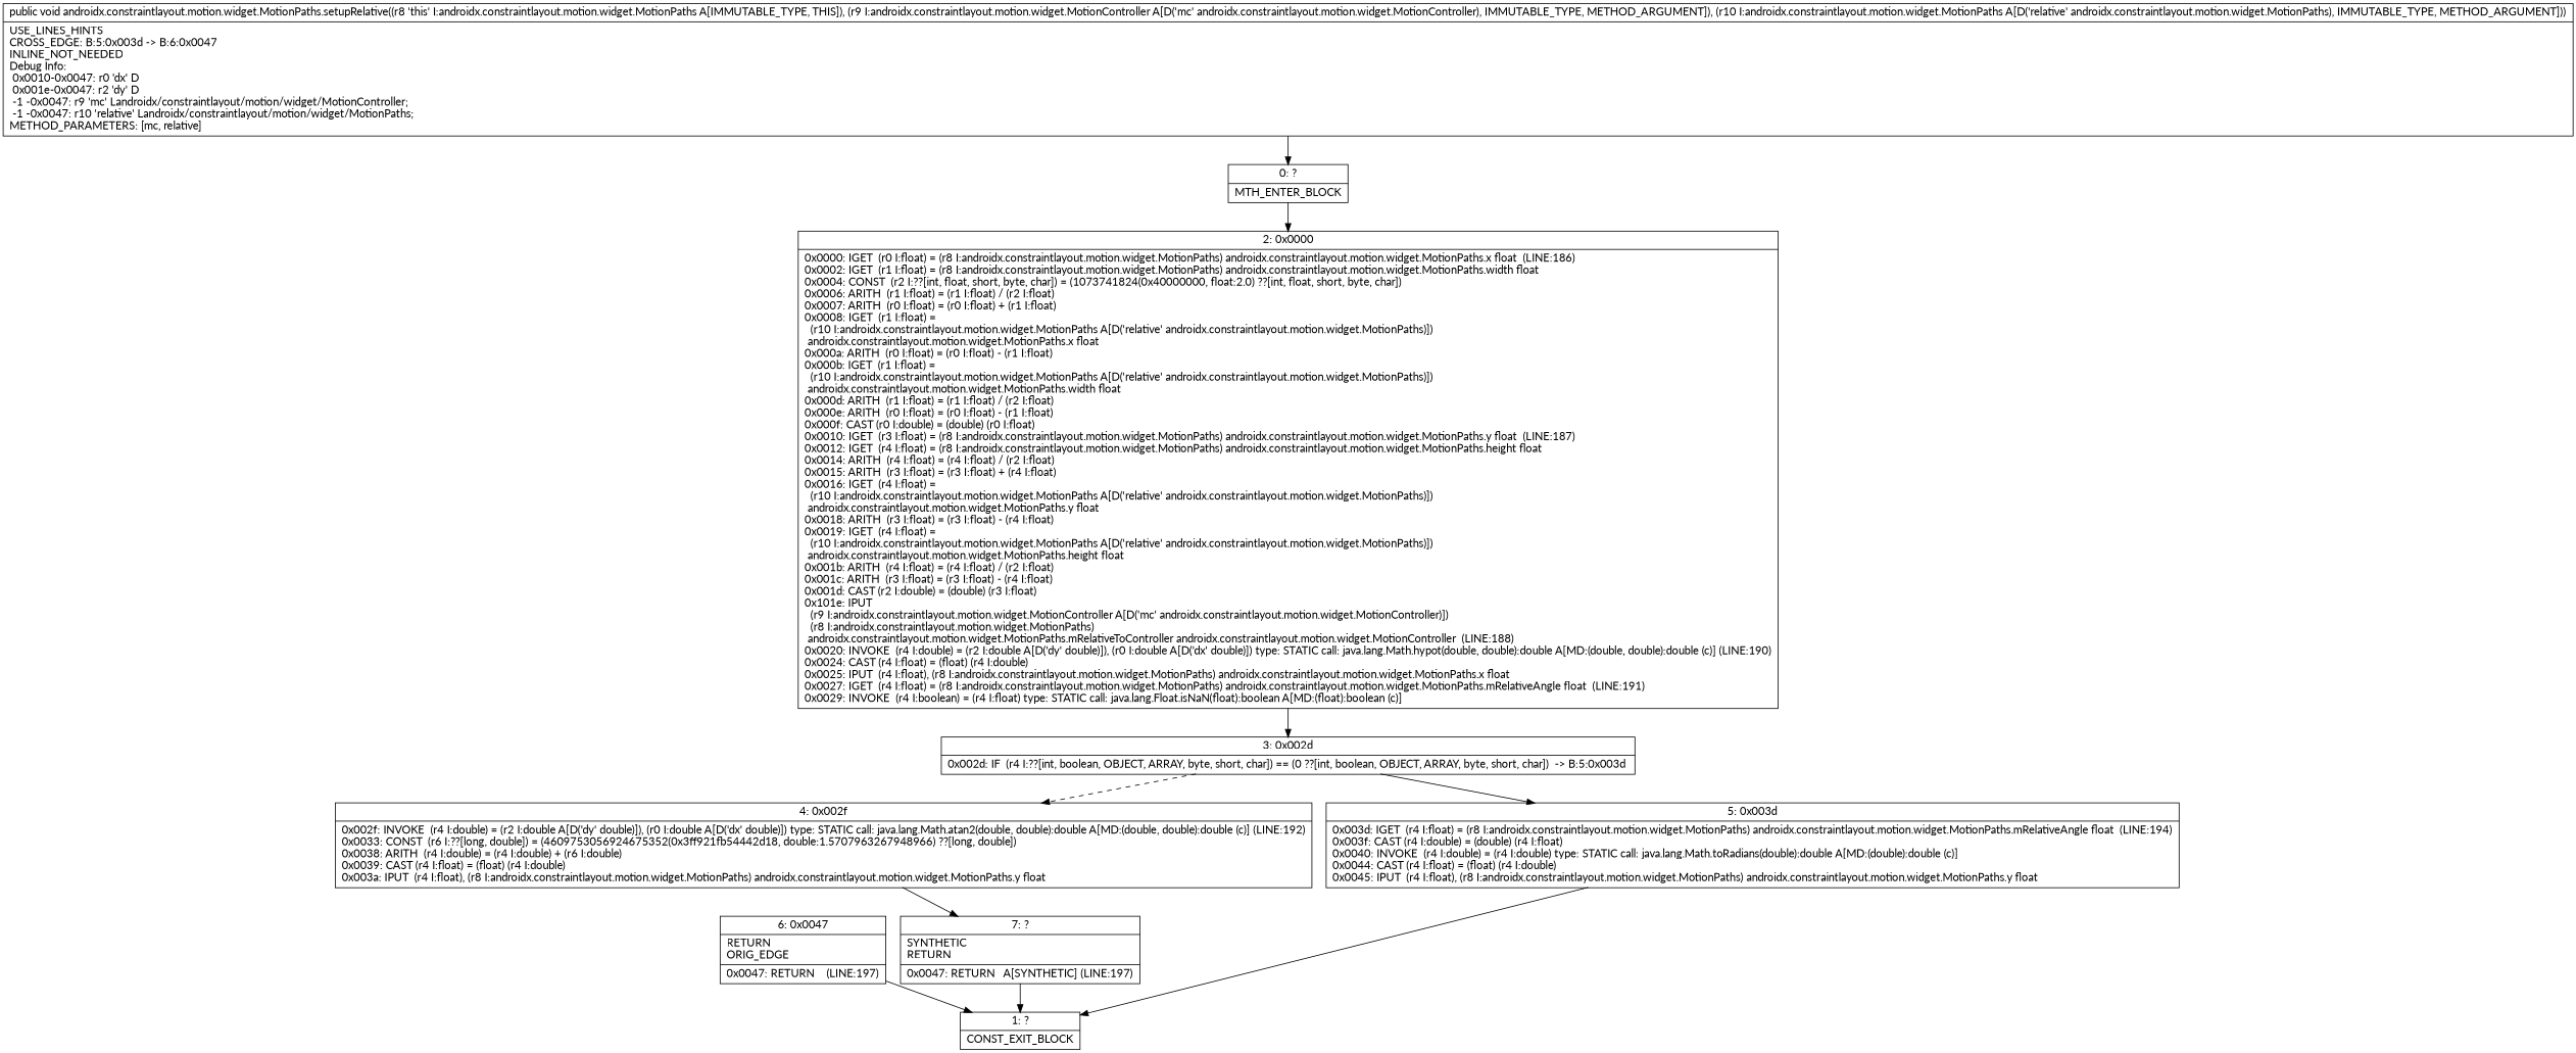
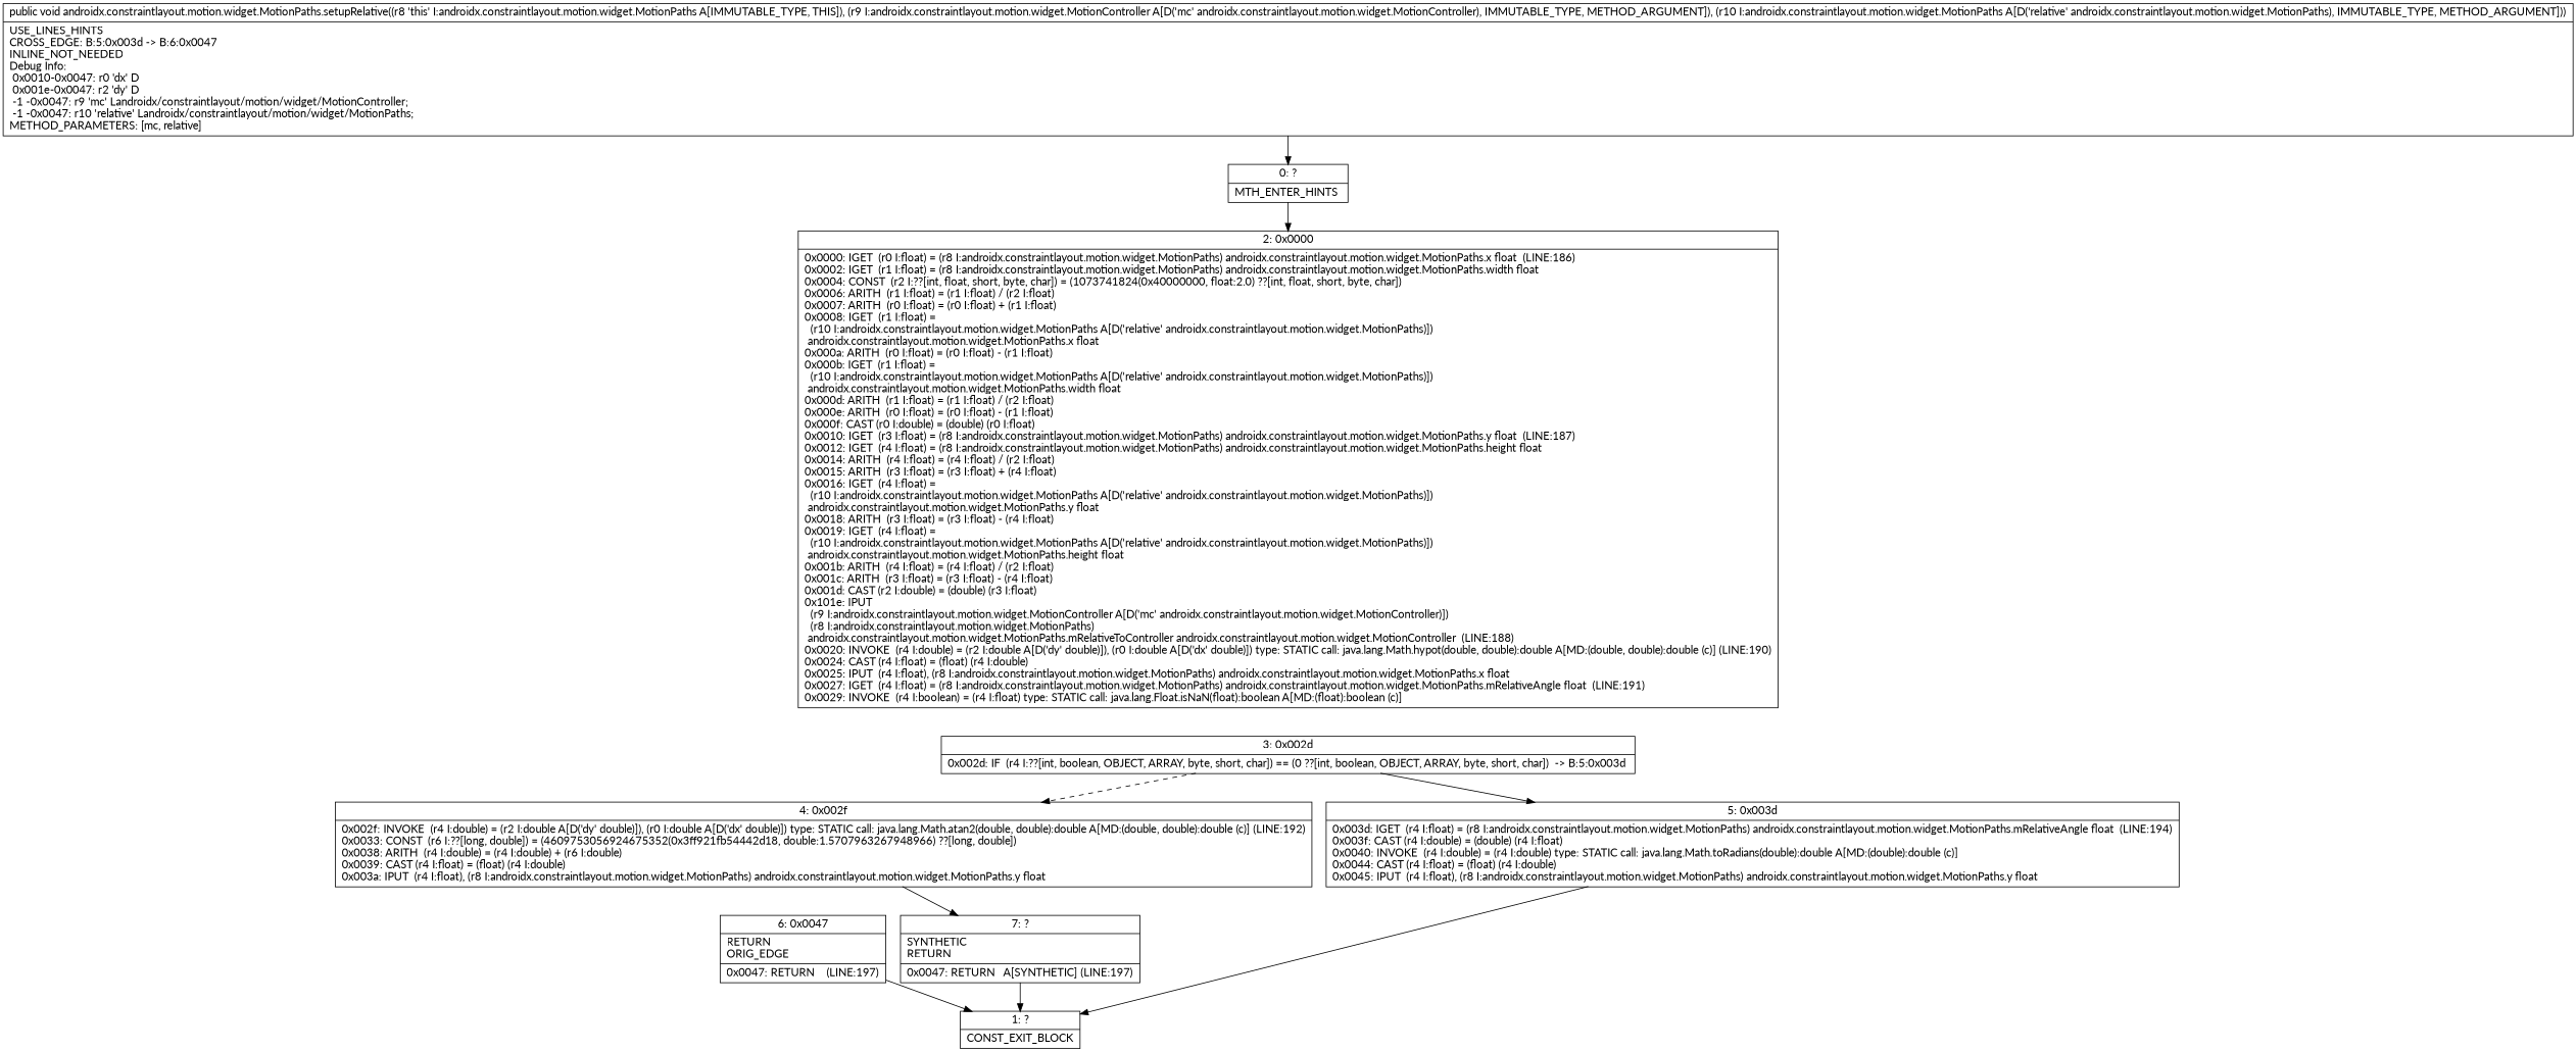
  digraph {
    fontname=Lato
    node [fontname=Lato shape=record]
    edge [fontname=Lato]
-   n1 [label="{0\:\ ?|MTH_ENTER_BLOCK\l}"]
+   n1 [label="{0\:\ ?|MTH_ENTER_HINTS\l}"]
    n2 [label="{2\:\ 0x0000|0x0000: IGET  (r0 I:float) = (r8 I:androidx.constraintlayout.motion.widget.MotionPaths) androidx.constraintlayout.motion.widget.MotionPaths.x float  (LINE:186)\l0x0002: IGET  (r1 I:float) = (r8 I:androidx.constraintlayout.motion.widget.MotionPaths) androidx.constraintlayout.motion.widget.MotionPaths.width float \l0x0004: CONST  (r2 I:??[int, float, short, byte, char]) = (1073741824(0x40000000, float:2.0) ??[int, float, short, byte, char]) \l0x0006: ARITH  (r1 I:float) = (r1 I:float) \/ (r2 I:float) \l0x0007: ARITH  (r0 I:float) = (r0 I:float) + (r1 I:float) \l0x0008: IGET  (r1 I:float) = \l  (r10 I:androidx.constraintlayout.motion.widget.MotionPaths A[D('relative' androidx.constraintlayout.motion.widget.MotionPaths)])\l androidx.constraintlayout.motion.widget.MotionPaths.x float \l0x000a: ARITH  (r0 I:float) = (r0 I:float) \- (r1 I:float) \l0x000b: IGET  (r1 I:float) = \l  (r10 I:androidx.constraintlayout.motion.widget.MotionPaths A[D('relative' androidx.constraintlayout.motion.widget.MotionPaths)])\l androidx.constraintlayout.motion.widget.MotionPaths.width float \l0x000d: ARITH  (r1 I:float) = (r1 I:float) \/ (r2 I:float) \l0x000e: ARITH  (r0 I:float) = (r0 I:float) \- (r1 I:float) \l0x000f: CAST (r0 I:double) = (double) (r0 I:float) \l0x0010: IGET  (r3 I:float) = (r8 I:androidx.constraintlayout.motion.widget.MotionPaths) androidx.constraintlayout.motion.widget.MotionPaths.y float  (LINE:187)\l0x0012: IGET  (r4 I:float) = (r8 I:androidx.constraintlayout.motion.widget.MotionPaths) androidx.constraintlayout.motion.widget.MotionPaths.height float \l0x0014: ARITH  (r4 I:float) = (r4 I:float) \/ (r2 I:float) \l0x0015: ARITH  (r3 I:float) = (r3 I:float) + (r4 I:float) \l0x0016: IGET  (r4 I:float) = \l  (r10 I:androidx.constraintlayout.motion.widget.MotionPaths A[D('relative' androidx.constraintlayout.motion.widget.MotionPaths)])\l androidx.constraintlayout.motion.widget.MotionPaths.y float \l0x0018: ARITH  (r3 I:float) = (r3 I:float) \- (r4 I:float) \l0x0019: IGET  (r4 I:float) = \l  (r10 I:androidx.constraintlayout.motion.widget.MotionPaths A[D('relative' androidx.constraintlayout.motion.widget.MotionPaths)])\l androidx.constraintlayout.motion.widget.MotionPaths.height float \l0x001b: ARITH  (r4 I:float) = (r4 I:float) \/ (r2 I:float) \l0x001c: ARITH  (r3 I:float) = (r3 I:float) \- (r4 I:float) \l0x001d: CAST (r2 I:double) = (double) (r3 I:float) \l0x101e: IPUT  \l  (r9 I:androidx.constraintlayout.motion.widget.MotionController A[D('mc' androidx.constraintlayout.motion.widget.MotionController)])\l  (r8 I:androidx.constraintlayout.motion.widget.MotionPaths)\l androidx.constraintlayout.motion.widget.MotionPaths.mRelativeToController androidx.constraintlayout.motion.widget.MotionController  (LINE:188)\l0x0020: INVOKE  (r4 I:double) = (r2 I:double A[D('dy' double)]), (r0 I:double A[D('dx' double)]) type: STATIC call: java.lang.Math.hypot(double, double):double A[MD:(double, double):double (c)] (LINE:190)\l0x0024: CAST (r4 I:float) = (float) (r4 I:double) \l0x0025: IPUT  (r4 I:float), (r8 I:androidx.constraintlayout.motion.widget.MotionPaths) androidx.constraintlayout.motion.widget.MotionPaths.x float \l0x0027: IGET  (r4 I:float) = (r8 I:androidx.constraintlayout.motion.widget.MotionPaths) androidx.constraintlayout.motion.widget.MotionPaths.mRelativeAngle float  (LINE:191)\l0x0029: INVOKE  (r4 I:boolean) = (r4 I:float) type: STATIC call: java.lang.Float.isNaN(float):boolean A[MD:(float):boolean (c)]\l}"]
    n3 [label="{3\:\ 0x002d|0x002d: IF  (r4 I:??[int, boolean, OBJECT, ARRAY, byte, short, char]) == (0 ??[int, boolean, OBJECT, ARRAY, byte, short, char])  \-\> B:5:0x003d \l}"]
    n4 [label="{4\:\ 0x002f|0x002f: INVOKE  (r4 I:double) = (r2 I:double A[D('dy' double)]), (r0 I:double A[D('dx' double)]) type: STATIC call: java.lang.Math.atan2(double, double):double A[MD:(double, double):double (c)] (LINE:192)\l0x0033: CONST  (r6 I:??[long, double]) = (4609753056924675352(0x3ff921fb54442d18, double:1.5707963267948966) ??[long, double]) \l0x0038: ARITH  (r4 I:double) = (r4 I:double) + (r6 I:double) \l0x0039: CAST (r4 I:float) = (float) (r4 I:double) \l0x003a: IPUT  (r4 I:float), (r8 I:androidx.constraintlayout.motion.widget.MotionPaths) androidx.constraintlayout.motion.widget.MotionPaths.y float \l}"]
    n5 [label="{5\:\ 0x003d|0x003d: IGET  (r4 I:float) = (r8 I:androidx.constraintlayout.motion.widget.MotionPaths) androidx.constraintlayout.motion.widget.MotionPaths.mRelativeAngle float  (LINE:194)\l0x003f: CAST (r4 I:double) = (double) (r4 I:float) \l0x0040: INVOKE  (r4 I:double) = (r4 I:double) type: STATIC call: java.lang.Math.toRadians(double):double A[MD:(double):double (c)]\l0x0044: CAST (r4 I:float) = (float) (r4 I:double) \l0x0045: IPUT  (r4 I:float), (r8 I:androidx.constraintlayout.motion.widget.MotionPaths) androidx.constraintlayout.motion.widget.MotionPaths.y float \l}"]
    n6 [label="{7\:\ ?|SYNTHETIC\lRETURN\l|0x0047: RETURN   A[SYNTHETIC] (LINE:197)\l}"]
    n7 [label="{1\:\ ?|CONST_EXIT_BLOCK\l}"]
    n8 [label="{6\:\ 0x0047|RETURN\lORIG_EDGE\l|0x0047: RETURN    (LINE:197)\l}"]
    n9 [label="{public void androidx.constraintlayout.motion.widget.MotionPaths.setupRelative((r8 'this' I:androidx.constraintlayout.motion.widget.MotionPaths A[IMMUTABLE_TYPE, THIS]), (r9 I:androidx.constraintlayout.motion.widget.MotionController A[D('mc' androidx.constraintlayout.motion.widget.MotionController), IMMUTABLE_TYPE, METHOD_ARGUMENT]), (r10 I:androidx.constraintlayout.motion.widget.MotionPaths A[D('relative' androidx.constraintlayout.motion.widget.MotionPaths), IMMUTABLE_TYPE, METHOD_ARGUMENT]))  | USE_LINES_HINTS\lCROSS_EDGE: B:5:0x003d \-\> B:6:0x0047\lINLINE_NOT_NEEDED\lDebug Info:\l  0x0010\-0x0047: r0 'dx' D\l  0x001e\-0x0047: r2 'dy' D\l  \-1 \-0x0047: r9 'mc' Landroidx\/constraintlayout\/motion\/widget\/MotionController;\l  \-1 \-0x0047: r10 'relative' Landroidx\/constraintlayout\/motion\/widget\/MotionPaths;\lMETHOD_PARAMETERS: [mc, relative]\l}"]
    n1 -> n2
-   n2 -> n3
    n3 -> n4 [style=dashed]
    n3 -> n5
    n4 -> n6
    n5 -> n7
    n6 -> n7
    n8 -> n7
    n9 -> n1
  }
